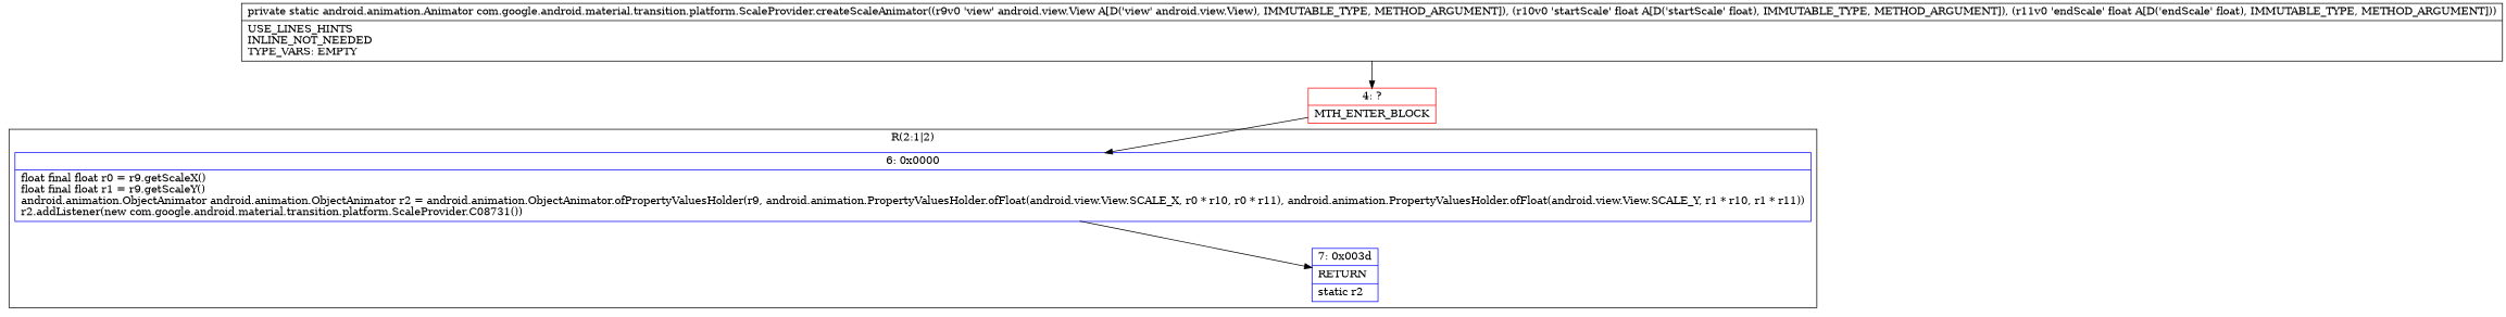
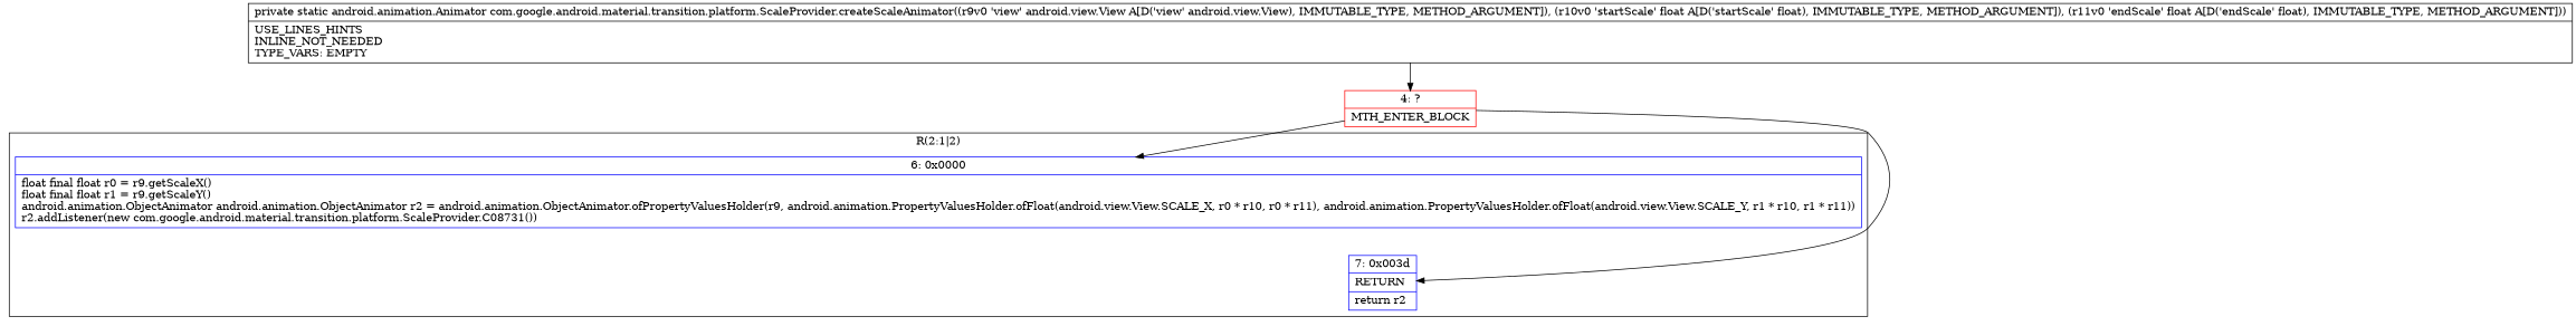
  digraph {
    node [color=blue shape=record]
    n1 [label="{6\:\ 0x0000|float final float r0 = r9.getScaleX()\lfloat final float r1 = r9.getScaleY()\landroid.animation.ObjectAnimator android.animation.ObjectAnimator r2 = android.animation.ObjectAnimator.ofPropertyValuesHolder(r9, android.animation.PropertyValuesHolder.ofFloat(android.view.View.SCALE_X, r0 * r10, r0 * r11), android.animation.PropertyValuesHolder.ofFloat(android.view.View.SCALE_Y, r1 * r10, r1 * r11))\lr2.addListener(new com.google.android.material.transition.platform.ScaleProvider.C08731())\l}"]
-   n2 [label="{7\:\ 0x003d|RETURN\l|static r2\l}"]
+   n2 [label="{7\:\ 0x003d|RETURN\l|return r2\l}"]
    n3 [color=red label="{4\:\ ?|MTH_ENTER_BLOCK\l}"]
    n4 [label="{private static android.animation.Animator com.google.android.material.transition.platform.ScaleProvider.createScaleAnimator((r9v0 'view' android.view.View A[D('view' android.view.View), IMMUTABLE_TYPE, METHOD_ARGUMENT]), (r10v0 'startScale' float A[D('startScale' float), IMMUTABLE_TYPE, METHOD_ARGUMENT]), (r11v0 'endScale' float A[D('endScale' float), IMMUTABLE_TYPE, METHOD_ARGUMENT]))  | USE_LINES_HINTS\lINLINE_NOT_NEEDED\lTYPE_VARS: EMPTY\l}" color=""]
    subgraph cluster_1 {
      label="R(2:1|2)"
      n1
      n2
    }
-   n1 -> n2
+   n3 -> n2
    n3 -> n1
    n4 -> n3
  }
